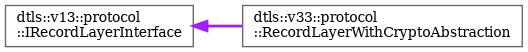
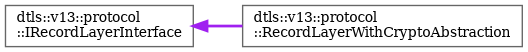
  digraph {
    rankdir=LR
    fontname="DejaVu Serif"
    node [color=gray40 fillcolor=white fontname="DejaVu Serif" fontsize=10 shape=box style=filled]
-   n1 [fontcolor=black height=0.2 label="dtls::v33::protocol\l::RecordLayerWithCryptoAbstraction" width=0.4]
+   n1 [fontcolor=black height=0.2 label="dtls::v13::protocol\l::RecordLayerWithCryptoAbstraction" width=0.4]
    n2 [height=0.2 label="dtls::v13::protocol\l::IRecordLayerInterface" width=0.4]
    n2 -> n1 [color=purple dir=back fontname="DejaVu Serif" fontsize=10 labelfontname=Helvetica labelfontsize=10 style=bold]
  }
